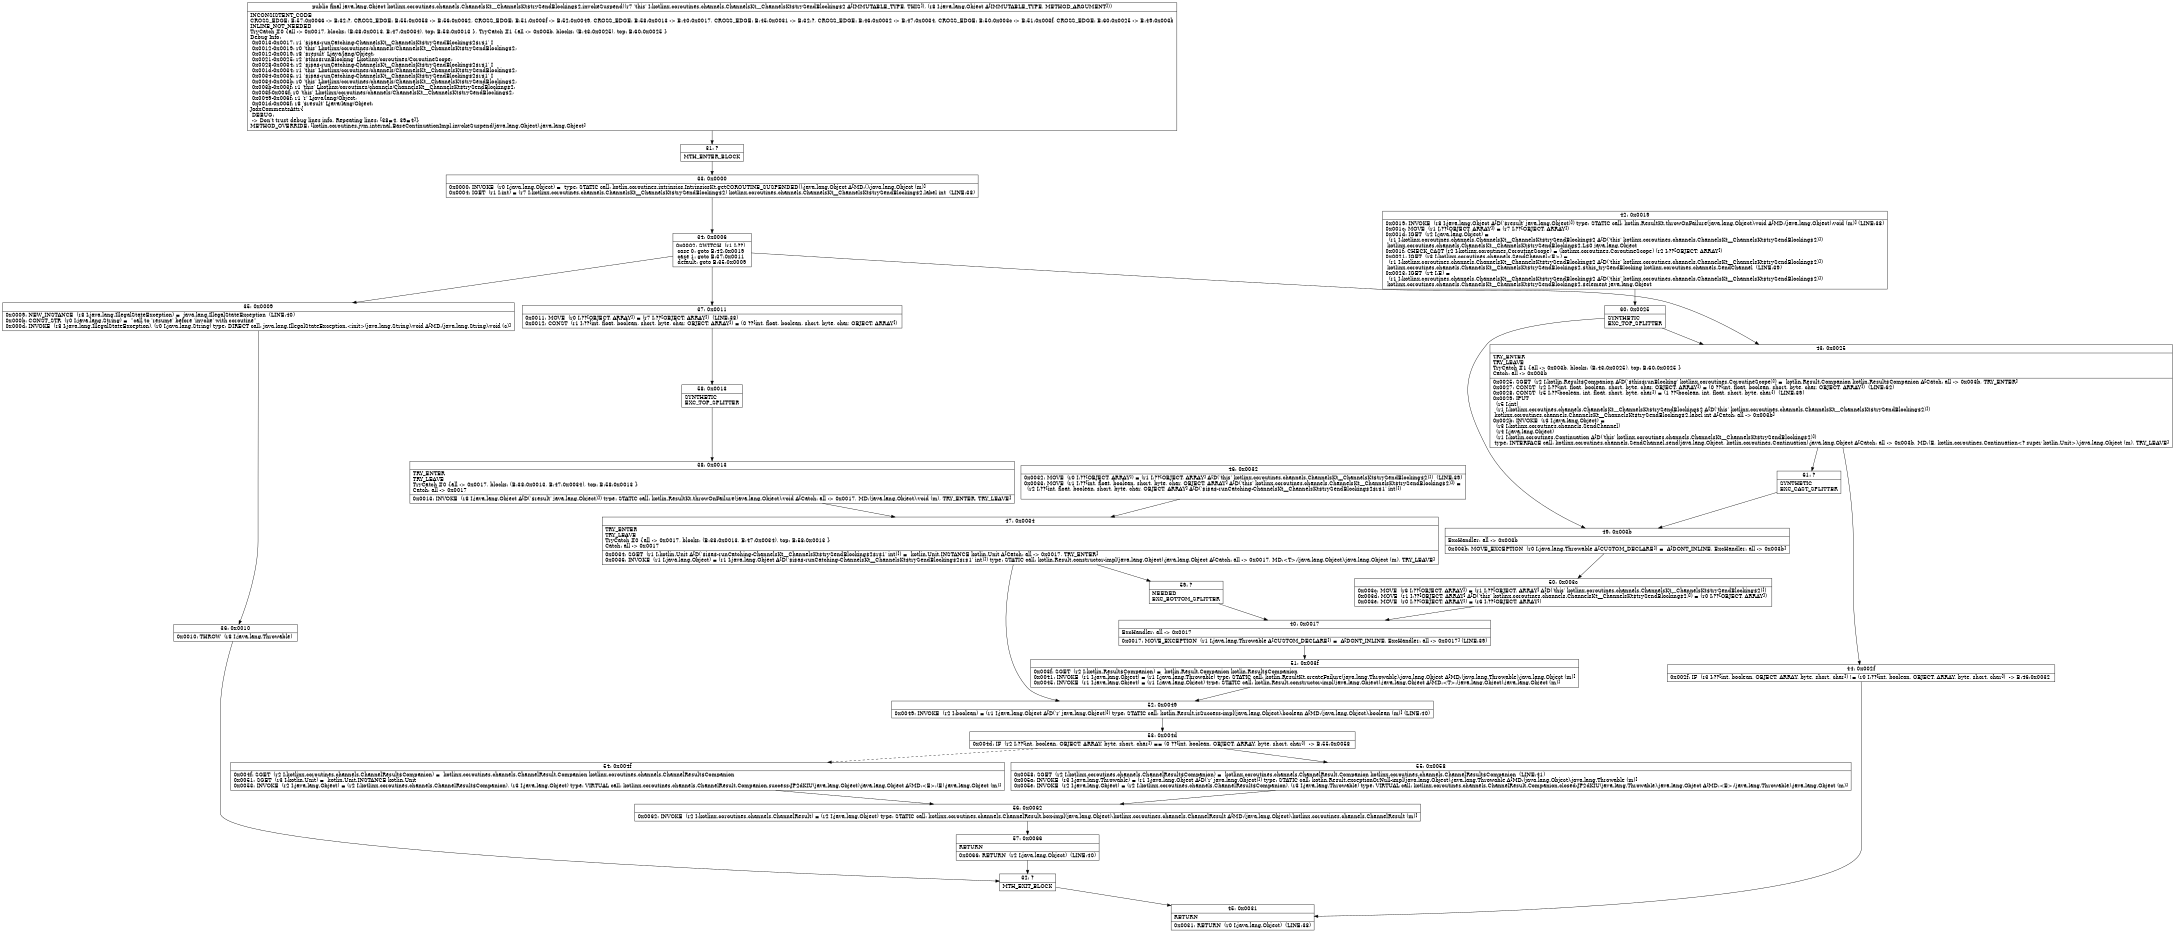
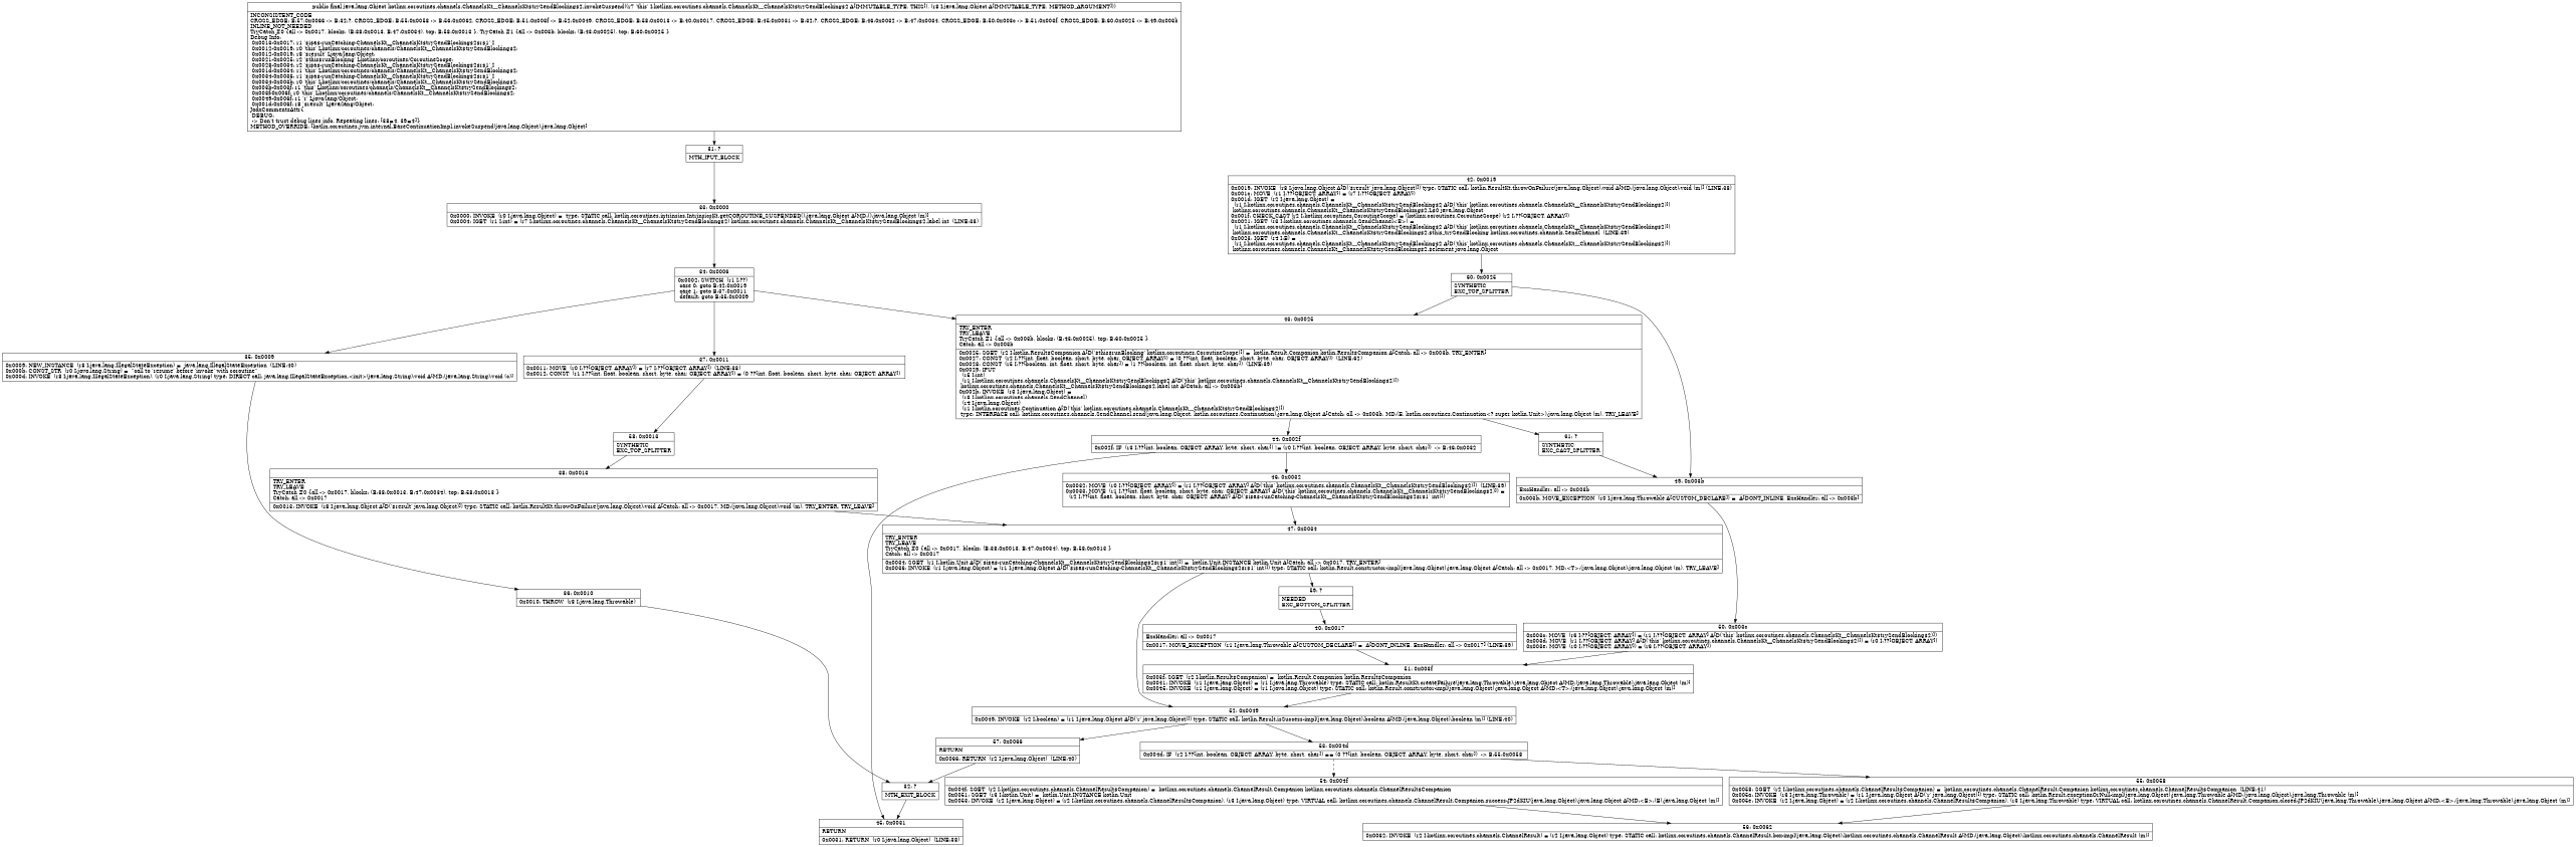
  digraph {
    node [shape=record]
-   n1 [label="{31\:\ ?|MTH_ENTER_BLOCK\l}"]
+   n1 [label="{31\:\ ?|MTH_IPUT_BLOCK\l}"]
    n2 [label="{33\:\ 0x0000|0x0000: INVOKE  (r0 I:java.lang.Object) =  type: STATIC call: kotlin.coroutines.intrinsics.IntrinsicsKt.getCOROUTINE_SUSPENDED():java.lang.Object A[MD:():java.lang.Object (m)]\l0x0004: IGET  (r1 I:int) = (r7 I:kotlinx.coroutines.channels.ChannelsKt__ChannelsKt$trySendBlocking$2) kotlinx.coroutines.channels.ChannelsKt__ChannelsKt$trySendBlocking$2.label int  (LINE:38)\l}"]
    n3 [label="{34\:\ 0x0006|0x0002: SWITCH  (r1 I:??)\l case 0: goto B:42:0x0019\l case 1: goto B:37:0x0011\l default: goto B:35:0x0009 \l}"]
    n4 [label="{35\:\ 0x0009|0x0009: NEW_INSTANCE  (r8 I:java.lang.IllegalStateException) =  java.lang.IllegalStateException  (LINE:40)\l0x000b: CONST_STR  (r0 I:java.lang.String) =  \"call to 'resume' before 'invoke' with coroutine\" \l0x000d: INVOKE  (r8 I:java.lang.IllegalStateException), (r0 I:java.lang.String) type: DIRECT call: java.lang.IllegalStateException.\<init\>(java.lang.String):void A[MD:(java.lang.String):void (c)]\l}"]
    n5 [label="{37\:\ 0x0011|0x0011: MOVE  (r0 I:??[OBJECT, ARRAY]) = (r7 I:??[OBJECT, ARRAY])  (LINE:38)\l0x0012: CONST  (r1 I:??[int, float, boolean, short, byte, char, OBJECT, ARRAY]) = (0 ??[int, float, boolean, short, byte, char, OBJECT, ARRAY]) \l}"]
    n6 [label="{43\:\ 0x0025|TRY_ENTER\lTRY_LEAVE\lTryCatch #1 \{all \-\> 0x003b, blocks: (B:43:0x0025), top: B:60:0x0025 \}\lCatch: all \-\> 0x003b\l|0x0025: SGET  (r2 I:kotlin.Result$Companion A[D('$this$runBlocking' kotlinx.coroutines.CoroutineScope)]) =  kotlin.Result.Companion kotlin.Result$Companion A[Catch: all \-\> 0x003b, TRY_ENTER]\l0x0027: CONST  (r2 I:??[int, float, boolean, short, byte, char, OBJECT, ARRAY]) = (0 ??[int, float, boolean, short, byte, char, OBJECT, ARRAY])  (LINE:62)\l0x0028: CONST  (r5 I:??[boolean, int, float, short, byte, char]) = (1 ??[boolean, int, float, short, byte, char])  (LINE:39)\l0x0029: IPUT  \l  (r5 I:int)\l  (r1 I:kotlinx.coroutines.channels.ChannelsKt__ChannelsKt$trySendBlocking$2 A[D('this' kotlinx.coroutines.channels.ChannelsKt__ChannelsKt$trySendBlocking$2)])\l kotlinx.coroutines.channels.ChannelsKt__ChannelsKt$trySendBlocking$2.label int A[Catch: all \-\> 0x003b]\l0x002b: INVOKE  (r3 I:java.lang.Object) = \l  (r3 I:kotlinx.coroutines.channels.SendChannel)\l  (r4 I:java.lang.Object)\l  (r1 I:kotlin.coroutines.Continuation A[D('this' kotlinx.coroutines.channels.ChannelsKt__ChannelsKt$trySendBlocking$2)])\l type: INTERFACE call: kotlinx.coroutines.channels.SendChannel.send(java.lang.Object, kotlin.coroutines.Continuation):java.lang.Object A[Catch: all \-\> 0x003b, MD:(E, kotlin.coroutines.Continuation\<? super kotlin.Unit\>):java.lang.Object (m), TRY_LEAVE]\l}"]
    n7 [label="{36\:\ 0x0010|0x0010: THROW  (r8 I:java.lang.Throwable) \l}"]
    n8 [label="{58\:\ 0x0013|SYNTHETIC\lEXC_TOP_SPLITTER\l}"]
    n9 [label="{42\:\ 0x0019|0x0019: INVOKE  (r8 I:java.lang.Object A[D('$result' java.lang.Object)]) type: STATIC call: kotlin.ResultKt.throwOnFailure(java.lang.Object):void A[MD:(java.lang.Object):void (m)] (LINE:38)\l0x001c: MOVE  (r1 I:??[OBJECT, ARRAY]) = (r7 I:??[OBJECT, ARRAY]) \l0x001d: IGET  (r2 I:java.lang.Object) = \l  (r1 I:kotlinx.coroutines.channels.ChannelsKt__ChannelsKt$trySendBlocking$2 A[D('this' kotlinx.coroutines.channels.ChannelsKt__ChannelsKt$trySendBlocking$2)])\l kotlinx.coroutines.channels.ChannelsKt__ChannelsKt$trySendBlocking$2.L$0 java.lang.Object \l0x001f: CHECK_CAST (r2 I:kotlinx.coroutines.CoroutineScope) = (kotlinx.coroutines.CoroutineScope) (r2 I:??[OBJECT, ARRAY]) \l0x0021: IGET  (r3 I:kotlinx.coroutines.channels.SendChannel\<E\>) = \l  (r1 I:kotlinx.coroutines.channels.ChannelsKt__ChannelsKt$trySendBlocking$2 A[D('this' kotlinx.coroutines.channels.ChannelsKt__ChannelsKt$trySendBlocking$2)])\l kotlinx.coroutines.channels.ChannelsKt__ChannelsKt$trySendBlocking$2.$this_trySendBlocking kotlinx.coroutines.channels.SendChannel  (LINE:39)\l0x0023: IGET  (r4 I:E) = \l  (r1 I:kotlinx.coroutines.channels.ChannelsKt__ChannelsKt$trySendBlocking$2 A[D('this' kotlinx.coroutines.channels.ChannelsKt__ChannelsKt$trySendBlocking$2)])\l kotlinx.coroutines.channels.ChannelsKt__ChannelsKt$trySendBlocking$2.$element java.lang.Object \l}"]
    n10 [label="{60\:\ 0x0025|SYNTHETIC\lEXC_TOP_SPLITTER\l}"]
    n11 [label="{32\:\ ?|MTH_EXIT_BLOCK\l}"]
    n12 [label="{45\:\ 0x0031|RETURN\l|0x0031: RETURN  (r0 I:java.lang.Object)  (LINE:38)\l}"]
    n13 [label="{38\:\ 0x0013|TRY_ENTER\lTRY_LEAVE\lTryCatch #0 \{all \-\> 0x0017, blocks: (B:38:0x0013, B:47:0x0034), top: B:58:0x0013 \}\lCatch: all \-\> 0x0017\l|0x0013: INVOKE  (r8 I:java.lang.Object A[D('$result' java.lang.Object)]) type: STATIC call: kotlin.ResultKt.throwOnFailure(java.lang.Object):void A[Catch: all \-\> 0x0017, MD:(java.lang.Object):void (m), TRY_ENTER, TRY_LEAVE]\l}"]
    n14 [label="{47\:\ 0x0034|TRY_ENTER\lTRY_LEAVE\lTryCatch #0 \{all \-\> 0x0017, blocks: (B:38:0x0013, B:47:0x0034), top: B:58:0x0013 \}\lCatch: all \-\> 0x0017\l|0x0034: SGET  (r1 I:kotlin.Unit A[D('$i$a$\-runCatching\-ChannelsKt__ChannelsKt$trySendBlocking$2$r$1' int)]) =  kotlin.Unit.INSTANCE kotlin.Unit A[Catch: all \-\> 0x0017, TRY_ENTER]\l0x0036: INVOKE  (r1 I:java.lang.Object) = (r1 I:java.lang.Object A[D('$i$a$\-runCatching\-ChannelsKt__ChannelsKt$trySendBlocking$2$r$1' int)]) type: STATIC call: kotlin.Result.constructor\-impl(java.lang.Object):java.lang.Object A[Catch: all \-\> 0x0017, MD:\<T\>:(java.lang.Object):java.lang.Object (m), TRY_LEAVE]\l}"]
    n15 [label="{40\:\ 0x0017|ExcHandler: all \-\> 0x0017\l|0x0017: MOVE_EXCEPTION  (r1 I:java.lang.Throwable A[CUSTOM_DECLARE]) =  A[DONT_INLINE, ExcHandler: all \-\> 0x0017] (LINE:39)\l}"]
    n16 [label="{51\:\ 0x003f|0x003f: SGET  (r2 I:kotlin.Result$Companion) =  kotlin.Result.Companion kotlin.Result$Companion \l0x0041: INVOKE  (r1 I:java.lang.Object) = (r1 I:java.lang.Throwable) type: STATIC call: kotlin.ResultKt.createFailure(java.lang.Throwable):java.lang.Object A[MD:(java.lang.Throwable):java.lang.Object (m)]\l0x0045: INVOKE  (r1 I:java.lang.Object) = (r1 I:java.lang.Object) type: STATIC call: kotlin.Result.constructor\-impl(java.lang.Object):java.lang.Object A[MD:\<T\>:(java.lang.Object):java.lang.Object (m)]\l}"]
    n17 [label="{52\:\ 0x0049|0x0049: INVOKE  (r2 I:boolean) = (r1 I:java.lang.Object A[D('r' java.lang.Object)]) type: STATIC call: kotlin.Result.isSuccess\-impl(java.lang.Object):boolean A[MD:(java.lang.Object):boolean (m)] (LINE:40)\l}"]
    n18 [label="{59\:\ ?|NEEDED\lEXC_BOTTOM_SPLITTER\l}"]
    n19 [label="{53\:\ 0x004d|0x004d: IF  (r2 I:??[int, boolean, OBJECT, ARRAY, byte, short, char]) == (0 ??[int, boolean, OBJECT, ARRAY, byte, short, char])  \-\> B:55:0x0058 \l}"]
    n20 [label="{54\:\ 0x004f|0x004f: SGET  (r2 I:kotlinx.coroutines.channels.ChannelResult$Companion) =  kotlinx.coroutines.channels.ChannelResult.Companion kotlinx.coroutines.channels.ChannelResult$Companion \l0x0051: SGET  (r3 I:kotlin.Unit) =  kotlin.Unit.INSTANCE kotlin.Unit \l0x0053: INVOKE  (r2 I:java.lang.Object) = (r2 I:kotlinx.coroutines.channels.ChannelResult$Companion), (r3 I:java.lang.Object) type: VIRTUAL call: kotlinx.coroutines.channels.ChannelResult.Companion.success\-JP2dKIU(java.lang.Object):java.lang.Object A[MD:\<E\>:(E):java.lang.Object (m)]\l}"]
    n21 [label="{55\:\ 0x0058|0x0058: SGET  (r2 I:kotlinx.coroutines.channels.ChannelResult$Companion) =  kotlinx.coroutines.channels.ChannelResult.Companion kotlinx.coroutines.channels.ChannelResult$Companion  (LINE:41)\l0x005a: INVOKE  (r3 I:java.lang.Throwable) = (r1 I:java.lang.Object A[D('r' java.lang.Object)]) type: STATIC call: kotlin.Result.exceptionOrNull\-impl(java.lang.Object):java.lang.Throwable A[MD:(java.lang.Object):java.lang.Throwable (m)]\l0x005e: INVOKE  (r2 I:java.lang.Object) = (r2 I:kotlinx.coroutines.channels.ChannelResult$Companion), (r3 I:java.lang.Throwable) type: VIRTUAL call: kotlinx.coroutines.channels.ChannelResult.Companion.closed\-JP2dKIU(java.lang.Throwable):java.lang.Object A[MD:\<E\>:(java.lang.Throwable):java.lang.Object (m)]\l}"]
    n22 [label="{56\:\ 0x0062|0x0062: INVOKE  (r2 I:kotlinx.coroutines.channels.ChannelResult) = (r2 I:java.lang.Object) type: STATIC call: kotlinx.coroutines.channels.ChannelResult.box\-impl(java.lang.Object):kotlinx.coroutines.channels.ChannelResult A[MD:(java.lang.Object):kotlinx.coroutines.channels.ChannelResult (m)]\l}"]
    n23 [label="{57\:\ 0x0066|RETURN\l|0x0066: RETURN  (r2 I:java.lang.Object)  (LINE:40)\l}"]
    n24 [label="{49\:\ 0x003b|ExcHandler: all \-\> 0x003b\l|0x003b: MOVE_EXCEPTION  (r0 I:java.lang.Throwable A[CUSTOM_DECLARE]) =  A[DONT_INLINE, ExcHandler: all \-\> 0x003b]\l}"]
    n25 [label="{44\:\ 0x002f|0x002f: IF  (r3 I:??[int, boolean, OBJECT, ARRAY, byte, short, char]) != (r0 I:??[int, boolean, OBJECT, ARRAY, byte, short, char])  \-\> B:46:0x0032 \l}"]
    n26 [label="{61\:\ ?|SYNTHETIC\lEXC_CAST_SPLITTER\l}"]
    n27 [label="{50\:\ 0x003c|0x003c: MOVE  (r6 I:??[OBJECT, ARRAY]) = (r1 I:??[OBJECT, ARRAY] A[D('this' kotlinx.coroutines.channels.ChannelsKt__ChannelsKt$trySendBlocking$2)]) \l0x003d: MOVE  (r1 I:??[OBJECT, ARRAY] A[D('this' kotlinx.coroutines.channels.ChannelsKt__ChannelsKt$trySendBlocking$2)]) = (r0 I:??[OBJECT, ARRAY]) \l0x003e: MOVE  (r0 I:??[OBJECT, ARRAY]) = (r6 I:??[OBJECT, ARRAY]) \l}"]
    n28 [label="{46\:\ 0x0032|0x0032: MOVE  (r0 I:??[OBJECT, ARRAY]) = (r1 I:??[OBJECT, ARRAY] A[D('this' kotlinx.coroutines.channels.ChannelsKt__ChannelsKt$trySendBlocking$2)])  (LINE:39)\l0x0033: MOVE  (r1 I:??[int, float, boolean, short, byte, char, OBJECT, ARRAY] A[D('this' kotlinx.coroutines.channels.ChannelsKt__ChannelsKt$trySendBlocking$2)]) = \l  (r2 I:??[int, float, boolean, short, byte, char, OBJECT, ARRAY] A[D('$i$a$\-runCatching\-ChannelsKt__ChannelsKt$trySendBlocking$2$r$1' int)])\l \l}"]
    n29 [label="{public final java.lang.Object kotlinx.coroutines.channels.ChannelsKt__ChannelsKt$trySendBlocking$2.invokeSuspend((r7 'this' I:kotlinx.coroutines.channels.ChannelsKt__ChannelsKt$trySendBlocking$2 A[IMMUTABLE_TYPE, THIS]), (r8 I:java.lang.Object A[IMMUTABLE_TYPE, METHOD_ARGUMENT]))  | INCONSISTENT_CODE\lCROSS_EDGE: B:57:0x0066 \-\> B:32:?, CROSS_EDGE: B:55:0x0058 \-\> B:56:0x0062, CROSS_EDGE: B:51:0x003f \-\> B:52:0x0049, CROSS_EDGE: B:58:0x0013 \-\> B:40:0x0017, CROSS_EDGE: B:45:0x0031 \-\> B:32:?, CROSS_EDGE: B:46:0x0032 \-\> B:47:0x0034, CROSS_EDGE: B:50:0x003c \-\> B:51:0x003f, CROSS_EDGE: B:60:0x0025 \-\> B:49:0x003b\lINLINE_NOT_NEEDED\lTryCatch #0 \{all \-\> 0x0017, blocks: (B:38:0x0013, B:47:0x0034), top: B:58:0x0013 \}, TryCatch #1 \{all \-\> 0x003b, blocks: (B:43:0x0025), top: B:60:0x0025 \}\lDebug Info:\l  0x0013\-0x0017: r1 '$i$a$\-runCatching\-ChannelsKt__ChannelsKt$trySendBlocking$2$r$1' I\l  0x0012\-0x0019: r0 'this' Lkotlinx\/coroutines\/channels\/ChannelsKt__ChannelsKt$trySendBlocking$2;\l  0x0012\-0x0019: r8 '$result' Ljava\/lang\/Object;\l  0x0021\-0x0025: r2 '$this$runBlocking' Lkotlinx\/coroutines\/CoroutineScope;\l  0x0028\-0x0034: r2 '$i$a$\-runCatching\-ChannelsKt__ChannelsKt$trySendBlocking$2$r$1' I\l  0x001d\-0x0034: r1 'this' Lkotlinx\/coroutines\/channels\/ChannelsKt__ChannelsKt$trySendBlocking$2;\l  0x0034\-0x0036: r1 '$i$a$\-runCatching\-ChannelsKt__ChannelsKt$trySendBlocking$2$r$1' I\l  0x0034\-0x003b: r0 'this' Lkotlinx\/coroutines\/channels\/ChannelsKt__ChannelsKt$trySendBlocking$2;\l  0x003b\-0x003f: r1 'this' Lkotlinx\/coroutines\/channels\/ChannelsKt__ChannelsKt$trySendBlocking$2;\l  0x003f\-0x006f: r0 'this' Lkotlinx\/coroutines\/channels\/ChannelsKt__ChannelsKt$trySendBlocking$2;\l  0x0049\-0x006f: r1 'r' Ljava\/lang\/Object;\l  0x001d\-0x006f: r8 '$result' Ljava\/lang\/Object;\lJadxCommentsAttr\{\l DEBUG: \l \-\> Don't trust debug lines info. Repeating lines: [38=4, 39=4]\}\lMETHOD_OVERRIDE: [kotlin.coroutines.jvm.internal.BaseContinuationImpl.invokeSuspend(java.lang.Object):java.lang.Object]\l}"]
    n1 -> n2
    n2 -> n3
    n3 -> n4
    n3 -> n5
    n3 -> n6
    n4 -> n7
    n5 -> n8
    n6 -> n25
    n6 -> n26
    n7 -> n11
    n8 -> n13
    n9 -> n10
    n10 -> n6
    n10 -> n24
    n11 -> n12
    n13 -> n14
    n14 -> n17
    n14 -> n18
    n15 -> n16
    n16 -> n17
    n17 -> n19
    n18 -> n15
    n19 -> n20 [style=dashed]
    n19 -> n21
    n20 -> n22
    n21 -> n22
-   n22 -> n23
+   n17 -> n23
    n23 -> n11
    n24 -> n27
    n25 -> n12 [style=solid]
+   n25 -> n28
    n26 -> n24
-   n27 -> n15
+   n27 -> n16
    n28 -> n14
    n29 -> n1
  }
